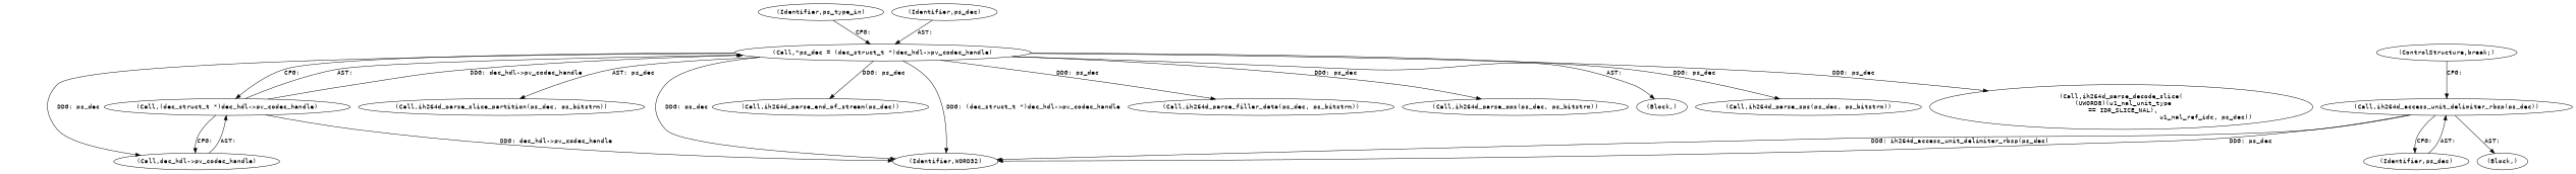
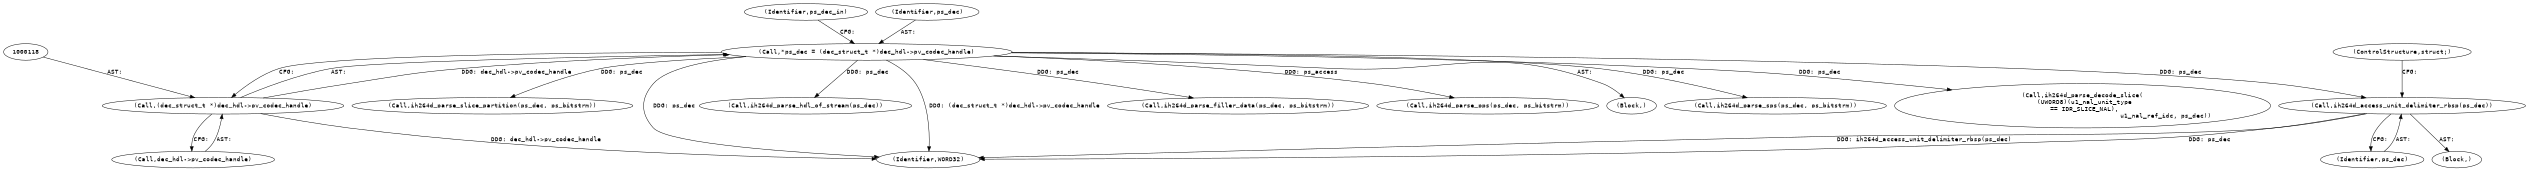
  digraph {
    fontname="DejaVu Sans Mono"
    node [fontname="DejaVu Sans Mono"]
    edge [fontname="DejaVu Sans Mono"]
    n1 [label="(Call,ih264d_access_unit_delimiter_rbsp(ps_dec))"]
    n2 [label="(Identifier,WORD32)"]
    n3 [label="(Identifier,ps_dec)"]
    n4 [label="(Block,)"]
    n5 [label="(Call,*ps_dec = (dec_struct_t *)dec_hdl->pv_codec_handle)"]
    n6 [label="(Call,(dec_struct_t *)dec_hdl->pv_codec_handle)"]
    n7 [label="(Call,ih264d_parse_slice_partition(ps_dec, ps_bitstrm))"]
-   n8 [label="(Call,ih264d_parse_end_of_stream(ps_dec))"]
+   n8 [label="(Call,ih264d_parse_hdl_of_stream(ps_dec))"]
    n9 [label="(Call,ih264d_parse_filler_data(ps_dec, ps_bitstrm))"]
    n10 [label="(Call,ih264d_parse_pps(ps_dec, ps_bitstrm))"]
    n11 [label="(Block,)"]
    n12 [label="(Call,ih264d_parse_sps(ps_dec, ps_bitstrm))"]
    n13 [label="(Call,ih264d_parse_decode_slice(\n (UWORD8)(u1_nal_unit_type\n == IDR_SLICE_NAL),\n                                            u1_nal_ref_idc, ps_dec))"]
    n14 [label="(Call,dec_hdl->pv_codec_handle)"]
-   n15 [label="(ControlStructure,break;)"]
-   n16 [label="(Identifier,ps_type_in)"]
+   n15 [label="(ControlStructure,struct;)"]
+   n16 [label="(Identifier,ps_dec_in)"]
    n17 [label="(Identifier,ps_dec)"]
+   1000118
    n1 -> n2 [label="DDG: ih264d_access_unit_delimiter_rbsp(ps_dec)"]
    n1 -> n2 [label="DDG: ps_dec"]
    n1 -> n3 [label="CFG: "]
    n1 -> n4 [label="AST: "]
    n3 -> n1 [label="AST: "]
-   n5 -> n14 [label="DDG: ps_dec"]
+   n5 -> n1 [label="DDG: ps_dec"]
    n5 -> n2 [label="DDG: (dec_struct_t *)dec_hdl->pv_codec_handle"]
    n5 -> n2 [label="DDG: ps_dec"]
    n5 -> n6 [label="CFG: "]
-   n5 -> n7 [label="AST: ps_dec"]
+   n5 -> n7 [label="DDG: ps_dec"]
    n5 -> n8 [label="DDG: ps_dec"]
    n5 -> n9 [label="DDG: ps_dec"]
-   n5 -> n10 [label="DDG: ps_dec"]
+   n5 -> n10 [label="DDG: ps_access"]
    n5 -> n11 [label="AST: "]
    n5 -> n12 [label="DDG: ps_dec"]
    n5 -> n13 [label="DDG: ps_dec"]
    n6 -> n2 [label="DDG: dec_hdl->pv_codec_handle"]
    n6 -> n5 [label="AST: "]
    n6 -> n5 [label="DDG: dec_hdl->pv_codec_handle"]
    n6 -> n14 [label="CFG: "]
    n14 -> n6 [label="AST: "]
    n15 -> n1 [label="CFG: "]
    n16 -> n5 [label="CFG: "]
    n17 -> n5 [label="AST: "]
+   1000118 -> n6 [label="AST: "]
  }
